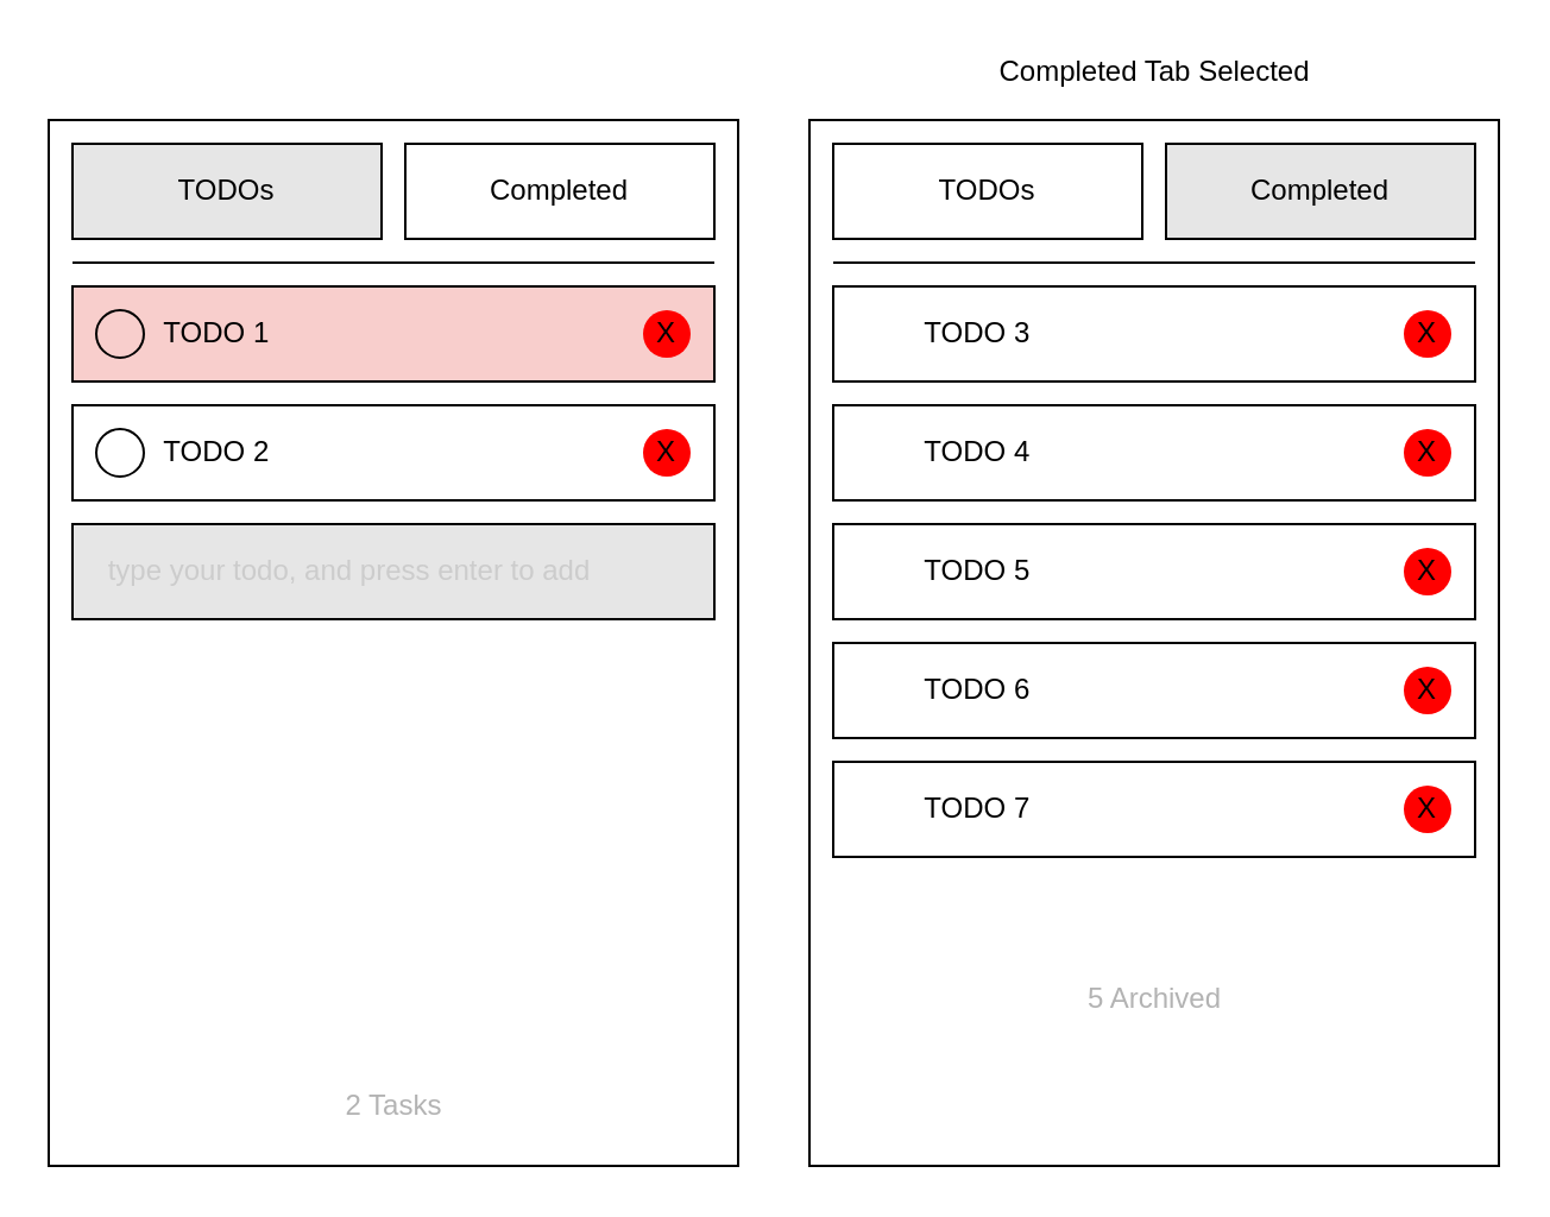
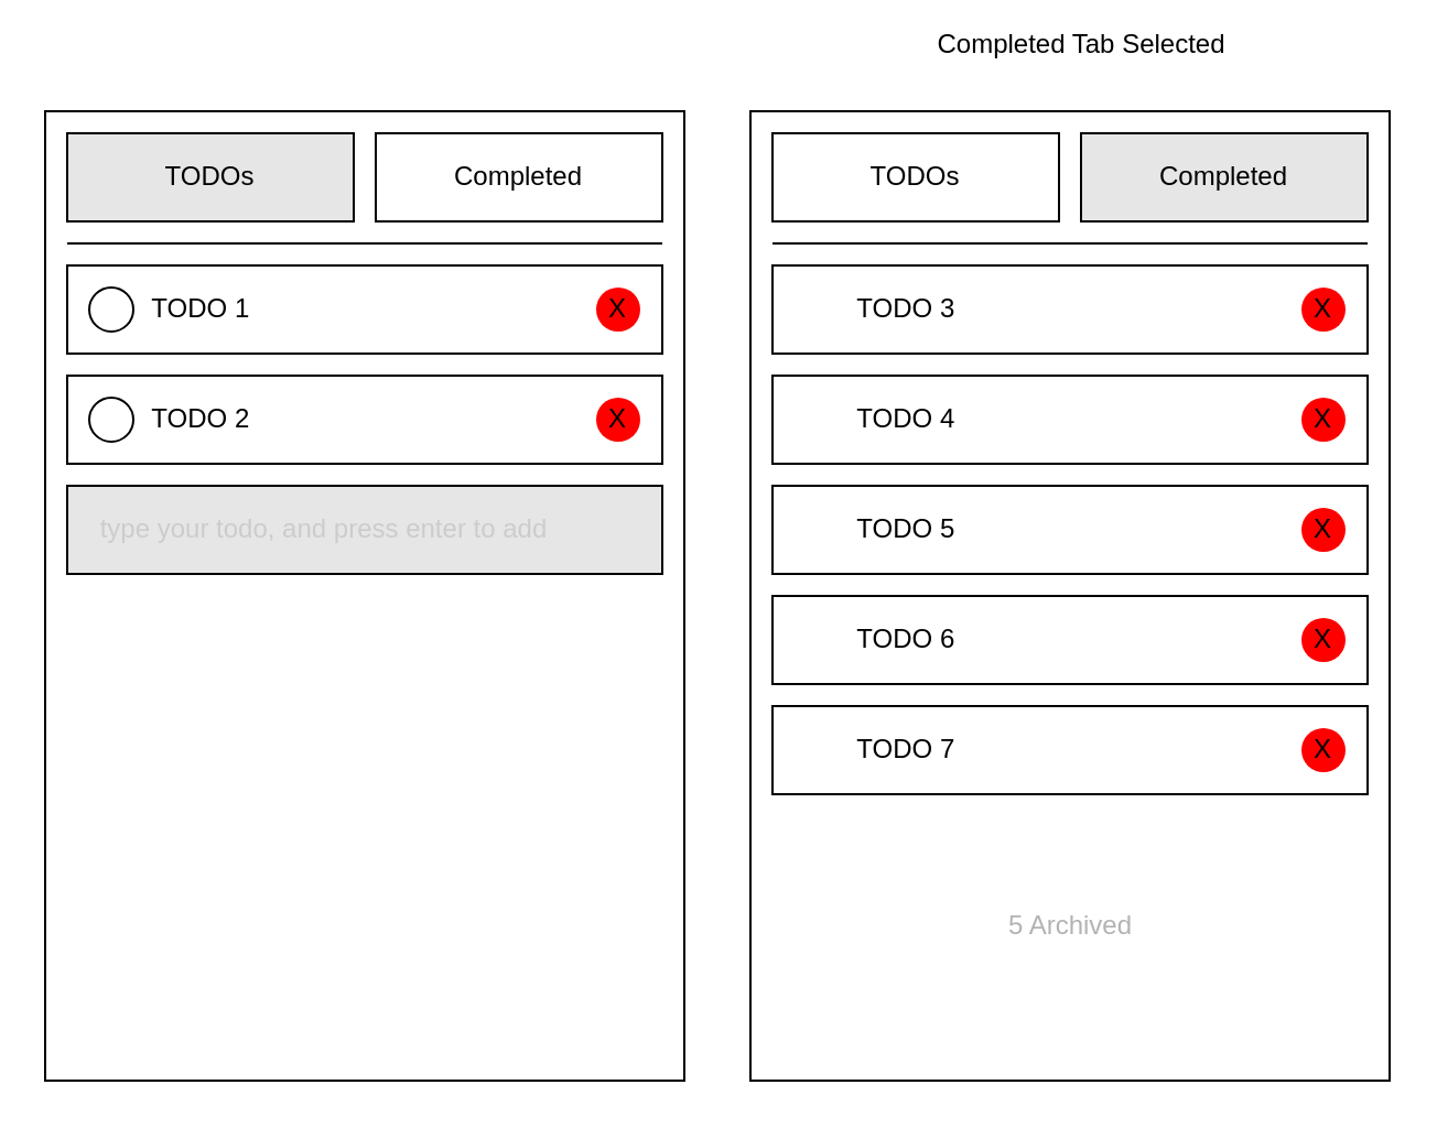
  <mxCell id="0" />
  <mxCell id="1" parent="0" />
  <mxCell id="2" value="" style="rounded=0;whiteSpace=wrap;html=1;" vertex="1" parent="1"><mxGeometry x="20" y="50" width="290" height="440" as="geometry" /></mxCell>
  <mxCell id="3" value="TODOs" style="rounded=0;whiteSpace=wrap;html=1;fillColor=#E6E6E6;" vertex="1" parent="1"><mxGeometry x="30" y="60" width="130" height="40" as="geometry" /></mxCell>
  <mxCell id="4" value="Completed" style="rounded=0;whiteSpace=wrap;html=1;" vertex="1" parent="1"><mxGeometry x="170" y="60" width="130" height="40" as="geometry" /></mxCell>
  <mxCell id="5" value="" style="endArrow=none;html=1;" edge="1" parent="1"><mxGeometry width="50" height="50" relative="1" as="geometry"><mxPoint x="30" y="110" as="sourcePoint" /><mxPoint x="300" y="110" as="targetPoint" /></mxGeometry></mxCell>
  <mxCell id="6" value="&lt;font color=&quot;#cccccc&quot;&gt;&amp;nbsp; &amp;nbsp; type your todo, and press enter to add&lt;/font&gt;" style="rounded=0;whiteSpace=wrap;html=1;align=left;fillColor=#e6e6e6;" vertex="1" parent="1"><mxGeometry x="30" y="220" width="270" height="40" as="geometry" /></mxCell>
  <mxCell id="7" value="" style="group" vertex="1" connectable="0" parent="1"><mxGeometry x="30" y="120" width="270" height="40" as="geometry" /></mxCell>
- <mxCell id="8" value="&amp;nbsp; &amp;nbsp; &amp;nbsp; &amp;nbsp; &amp;nbsp; &amp;nbsp;TODO 1" style="rounded=0;whiteSpace=wrap;html=1;align=left;fillColor=#f8cecc;" vertex="1" parent="7"><mxGeometry width="270" height="40" as="geometry" /></mxCell>
+ <mxCell id="8" value="&amp;nbsp; &amp;nbsp; &amp;nbsp; &amp;nbsp; &amp;nbsp; &amp;nbsp;TODO 1" style="rounded=0;whiteSpace=wrap;html=1;align=left;" vertex="1" parent="7"><mxGeometry width="270" height="40" as="geometry" /></mxCell>
  <mxCell id="9" value="X" style="ellipse;whiteSpace=wrap;html=1;aspect=fixed;fillColor=#FF0000;strokeColor=none;" vertex="1" parent="7"><mxGeometry x="240" y="10" width="20" height="20" as="geometry" /></mxCell>
  <mxCell id="10" value="" style="ellipse;whiteSpace=wrap;html=1;aspect=fixed;fillColor=none;strokeColor=#000000;" vertex="1" parent="7"><mxGeometry x="10" y="10" width="20" height="20" as="geometry" /></mxCell>
  <mxCell id="11" value="" style="group" vertex="1" connectable="0" parent="1"><mxGeometry x="30" y="170" width="270" height="40" as="geometry" /></mxCell>
  <mxCell id="12" value="&amp;nbsp; &amp;nbsp; &amp;nbsp; &amp;nbsp; &amp;nbsp; &amp;nbsp;TODO 2" style="rounded=0;whiteSpace=wrap;html=1;align=left;" vertex="1" parent="11"><mxGeometry width="270" height="40" as="geometry" /></mxCell>
  <mxCell id="13" value="X" style="ellipse;whiteSpace=wrap;html=1;aspect=fixed;fillColor=#FF0000;strokeColor=none;" vertex="1" parent="11"><mxGeometry x="240" y="10" width="20" height="20" as="geometry" /></mxCell>
  <mxCell id="14" value="" style="ellipse;whiteSpace=wrap;html=1;aspect=fixed;fillColor=none;strokeColor=#000000;" vertex="1" parent="11"><mxGeometry x="10" y="10" width="20" height="20" as="geometry" /></mxCell>
- <mxCell id="15" value="2 Tasks" style="text;html=1;align=center;verticalAlign=middle;resizable=0;points=[];autosize=1;fontColor=#B3B3B3;" vertex="1" parent="1"><mxGeometry x="135" y="455" width="60" height="20" as="geometry" /></mxCell>
  <mxCell id="16" value="" style="rounded=0;whiteSpace=wrap;html=1;" vertex="1" parent="1"><mxGeometry x="340" y="50" width="290" height="440" as="geometry" /></mxCell>
  <mxCell id="17" value="Completed" style="rounded=0;whiteSpace=wrap;html=1;fillColor=#E6E6E6;" vertex="1" parent="1"><mxGeometry x="490" y="60" width="130" height="40" as="geometry" /></mxCell>
  <mxCell id="18" value="TODOs" style="rounded=0;whiteSpace=wrap;html=1;" vertex="1" parent="1"><mxGeometry x="350" y="60" width="130" height="40" as="geometry" /></mxCell>
  <mxCell id="19" value="" style="endArrow=none;html=1;" edge="1" parent="1"><mxGeometry width="50" height="50" relative="1" as="geometry"><mxPoint x="350" y="110" as="sourcePoint" /><mxPoint x="620" y="110" as="targetPoint" /></mxGeometry></mxCell>
  <mxCell id="20" value="" style="group" vertex="1" connectable="0" parent="1"><mxGeometry x="350" y="120" width="270" height="40" as="geometry" /></mxCell>
  <mxCell id="21" value="&amp;nbsp; &amp;nbsp; &amp;nbsp; &amp;nbsp; &amp;nbsp; &amp;nbsp;TODO 3" style="rounded=0;whiteSpace=wrap;html=1;align=left;" vertex="1" parent="20"><mxGeometry width="270" height="40" as="geometry" /></mxCell>
  <mxCell id="22" value="X" style="ellipse;whiteSpace=wrap;html=1;aspect=fixed;fillColor=#FF0000;strokeColor=none;" vertex="1" parent="20"><mxGeometry x="240" y="10" width="20" height="20" as="geometry" /></mxCell>
  <mxCell id="23" value="" style="shape=image;html=1;verticalAlign=top;verticalLabelPosition=bottom;labelBackgroundColor=#ffffff;imageAspect=0;aspect=fixed;image=https://cdn4.iconfinder.com/data/icons/core-ui-outlined/32/outlined_button_tick-128.png;strokeColor=#000000;fillColor=none;fontColor=#B3B3B3;" vertex="1" parent="20"><mxGeometry x="7" y="6" width="28" height="28" as="geometry" /></mxCell>
  <mxCell id="24" value="5 Archived" style="text;html=1;align=center;verticalAlign=middle;resizable=0;points=[];autosize=1;fontColor=#B3B3B3;" vertex="1" parent="1"><mxGeometry x="450" y="410" width="70" height="20" as="geometry" /></mxCell>
  <mxCell id="25" value="" style="group" vertex="1" connectable="0" parent="1"><mxGeometry x="350" y="170" width="270" height="40" as="geometry" /></mxCell>
  <mxCell id="26" value="&amp;nbsp; &amp;nbsp; &amp;nbsp; &amp;nbsp; &amp;nbsp; &amp;nbsp;TODO 4" style="rounded=0;whiteSpace=wrap;html=1;align=left;" vertex="1" parent="25"><mxGeometry width="270" height="40" as="geometry" /></mxCell>
  <mxCell id="27" value="X" style="ellipse;whiteSpace=wrap;html=1;aspect=fixed;fillColor=#FF0000;strokeColor=none;" vertex="1" parent="25"><mxGeometry x="240" y="10" width="20" height="20" as="geometry" /></mxCell>
  <mxCell id="28" value="" style="shape=image;html=1;verticalAlign=top;verticalLabelPosition=bottom;labelBackgroundColor=#ffffff;imageAspect=0;aspect=fixed;image=https://cdn4.iconfinder.com/data/icons/core-ui-outlined/32/outlined_button_tick-128.png;strokeColor=#000000;fillColor=none;fontColor=#B3B3B3;" vertex="1" parent="25"><mxGeometry x="7" y="6" width="28" height="28" as="geometry" /></mxCell>
  <mxCell id="29" value="" style="group" vertex="1" connectable="0" parent="1"><mxGeometry x="350" y="220" width="270" height="40" as="geometry" /></mxCell>
  <mxCell id="30" value="&amp;nbsp; &amp;nbsp; &amp;nbsp; &amp;nbsp; &amp;nbsp; &amp;nbsp;TODO 5" style="rounded=0;whiteSpace=wrap;html=1;align=left;" vertex="1" parent="29"><mxGeometry width="270" height="40" as="geometry" /></mxCell>
  <mxCell id="31" value="X" style="ellipse;whiteSpace=wrap;html=1;aspect=fixed;fillColor=#FF0000;strokeColor=none;" vertex="1" parent="29"><mxGeometry x="240" y="10" width="20" height="20" as="geometry" /></mxCell>
  <mxCell id="32" value="" style="shape=image;html=1;verticalAlign=top;verticalLabelPosition=bottom;labelBackgroundColor=#ffffff;imageAspect=0;aspect=fixed;image=https://cdn4.iconfinder.com/data/icons/core-ui-outlined/32/outlined_button_tick-128.png;strokeColor=#000000;fillColor=none;fontColor=#B3B3B3;" vertex="1" parent="29"><mxGeometry x="7" y="6" width="28" height="28" as="geometry" /></mxCell>
  <mxCell id="33" value="" style="group" vertex="1" connectable="0" parent="1"><mxGeometry x="350" y="270" width="270" height="40" as="geometry" /></mxCell>
  <mxCell id="34" value="&amp;nbsp; &amp;nbsp; &amp;nbsp; &amp;nbsp; &amp;nbsp; &amp;nbsp;TODO 6" style="rounded=0;whiteSpace=wrap;html=1;align=left;" vertex="1" parent="33"><mxGeometry width="270" height="40" as="geometry" /></mxCell>
  <mxCell id="35" value="X" style="ellipse;whiteSpace=wrap;html=1;aspect=fixed;fillColor=#FF0000;strokeColor=none;" vertex="1" parent="33"><mxGeometry x="240" y="10" width="20" height="20" as="geometry" /></mxCell>
  <mxCell id="36" value="" style="shape=image;html=1;verticalAlign=top;verticalLabelPosition=bottom;labelBackgroundColor=#ffffff;imageAspect=0;aspect=fixed;image=https://cdn4.iconfinder.com/data/icons/core-ui-outlined/32/outlined_button_tick-128.png;strokeColor=#000000;fillColor=none;fontColor=#B3B3B3;" vertex="1" parent="33"><mxGeometry x="7" y="6" width="28" height="28" as="geometry" /></mxCell>
  <mxCell id="37" value="" style="group" vertex="1" connectable="0" parent="1"><mxGeometry x="350" y="320" width="270" height="40" as="geometry" /></mxCell>
  <mxCell id="38" value="&amp;nbsp; &amp;nbsp; &amp;nbsp; &amp;nbsp; &amp;nbsp; &amp;nbsp;TODO 7" style="rounded=0;whiteSpace=wrap;html=1;align=left;" vertex="1" parent="37"><mxGeometry width="270" height="40" as="geometry" /></mxCell>
  <mxCell id="39" value="X" style="ellipse;whiteSpace=wrap;html=1;aspect=fixed;fillColor=#FF0000;strokeColor=none;" vertex="1" parent="37"><mxGeometry x="240" y="10" width="20" height="20" as="geometry" /></mxCell>
  <mxCell id="40" value="" style="shape=image;html=1;verticalAlign=top;verticalLabelPosition=bottom;labelBackgroundColor=#ffffff;imageAspect=0;aspect=fixed;image=https://cdn4.iconfinder.com/data/icons/core-ui-outlined/32/outlined_button_tick-128.png;strokeColor=#000000;fillColor=none;fontColor=#B3B3B3;" vertex="1" parent="37"><mxGeometry x="7" y="6" width="28" height="28" as="geometry" /></mxCell>
- <mxCell id="41" value="Completed Tab Selected" style="text;html=1;align=center;verticalAlign=middle;resizable=0;points=[];autosize=1;fontColor=#000000;" vertex="1" parent="1"><mxGeometry x="410" y="20" width="150" height="20" as="geometry" /></mxCell>
+ <mxCell id="41" value="Completed Tab Selected" style="text;html=1;align=center;verticalAlign=middle;resizable=0;points=[];autosize=1;fontColor=#000000;" vertex="1" parent="1"><mxGeometry x="415" y="10" width="150" height="20" as="geometry" /></mxCell>
  <mxCell id="42" value="" style="shape=image;html=1;verticalAlign=top;verticalLabelPosition=bottom;labelBackgroundColor=#ffffff;imageAspect=0;aspect=fixed;image=https://cdn1.iconfinder.com/data/icons/hawcons/32/699013-icon-27-trash-can-128.png;strokeColor=#000000;fillColor=none;fontColor=#000000;" vertex="1" parent="1"><mxGeometry x="270" y="450" width="30" height="30" as="geometry" /></mxCell>
  <mxCell id="43" value="" style="shape=image;html=1;verticalAlign=top;verticalLabelPosition=bottom;labelBackgroundColor=#ffffff;imageAspect=0;aspect=fixed;image=https://cdn1.iconfinder.com/data/icons/hawcons/32/699013-icon-27-trash-can-128.png;strokeColor=#000000;fillColor=none;fontColor=#000000;" vertex="1" parent="1"><mxGeometry x="590" y="450" width="30" height="30" as="geometry" /></mxCell>
